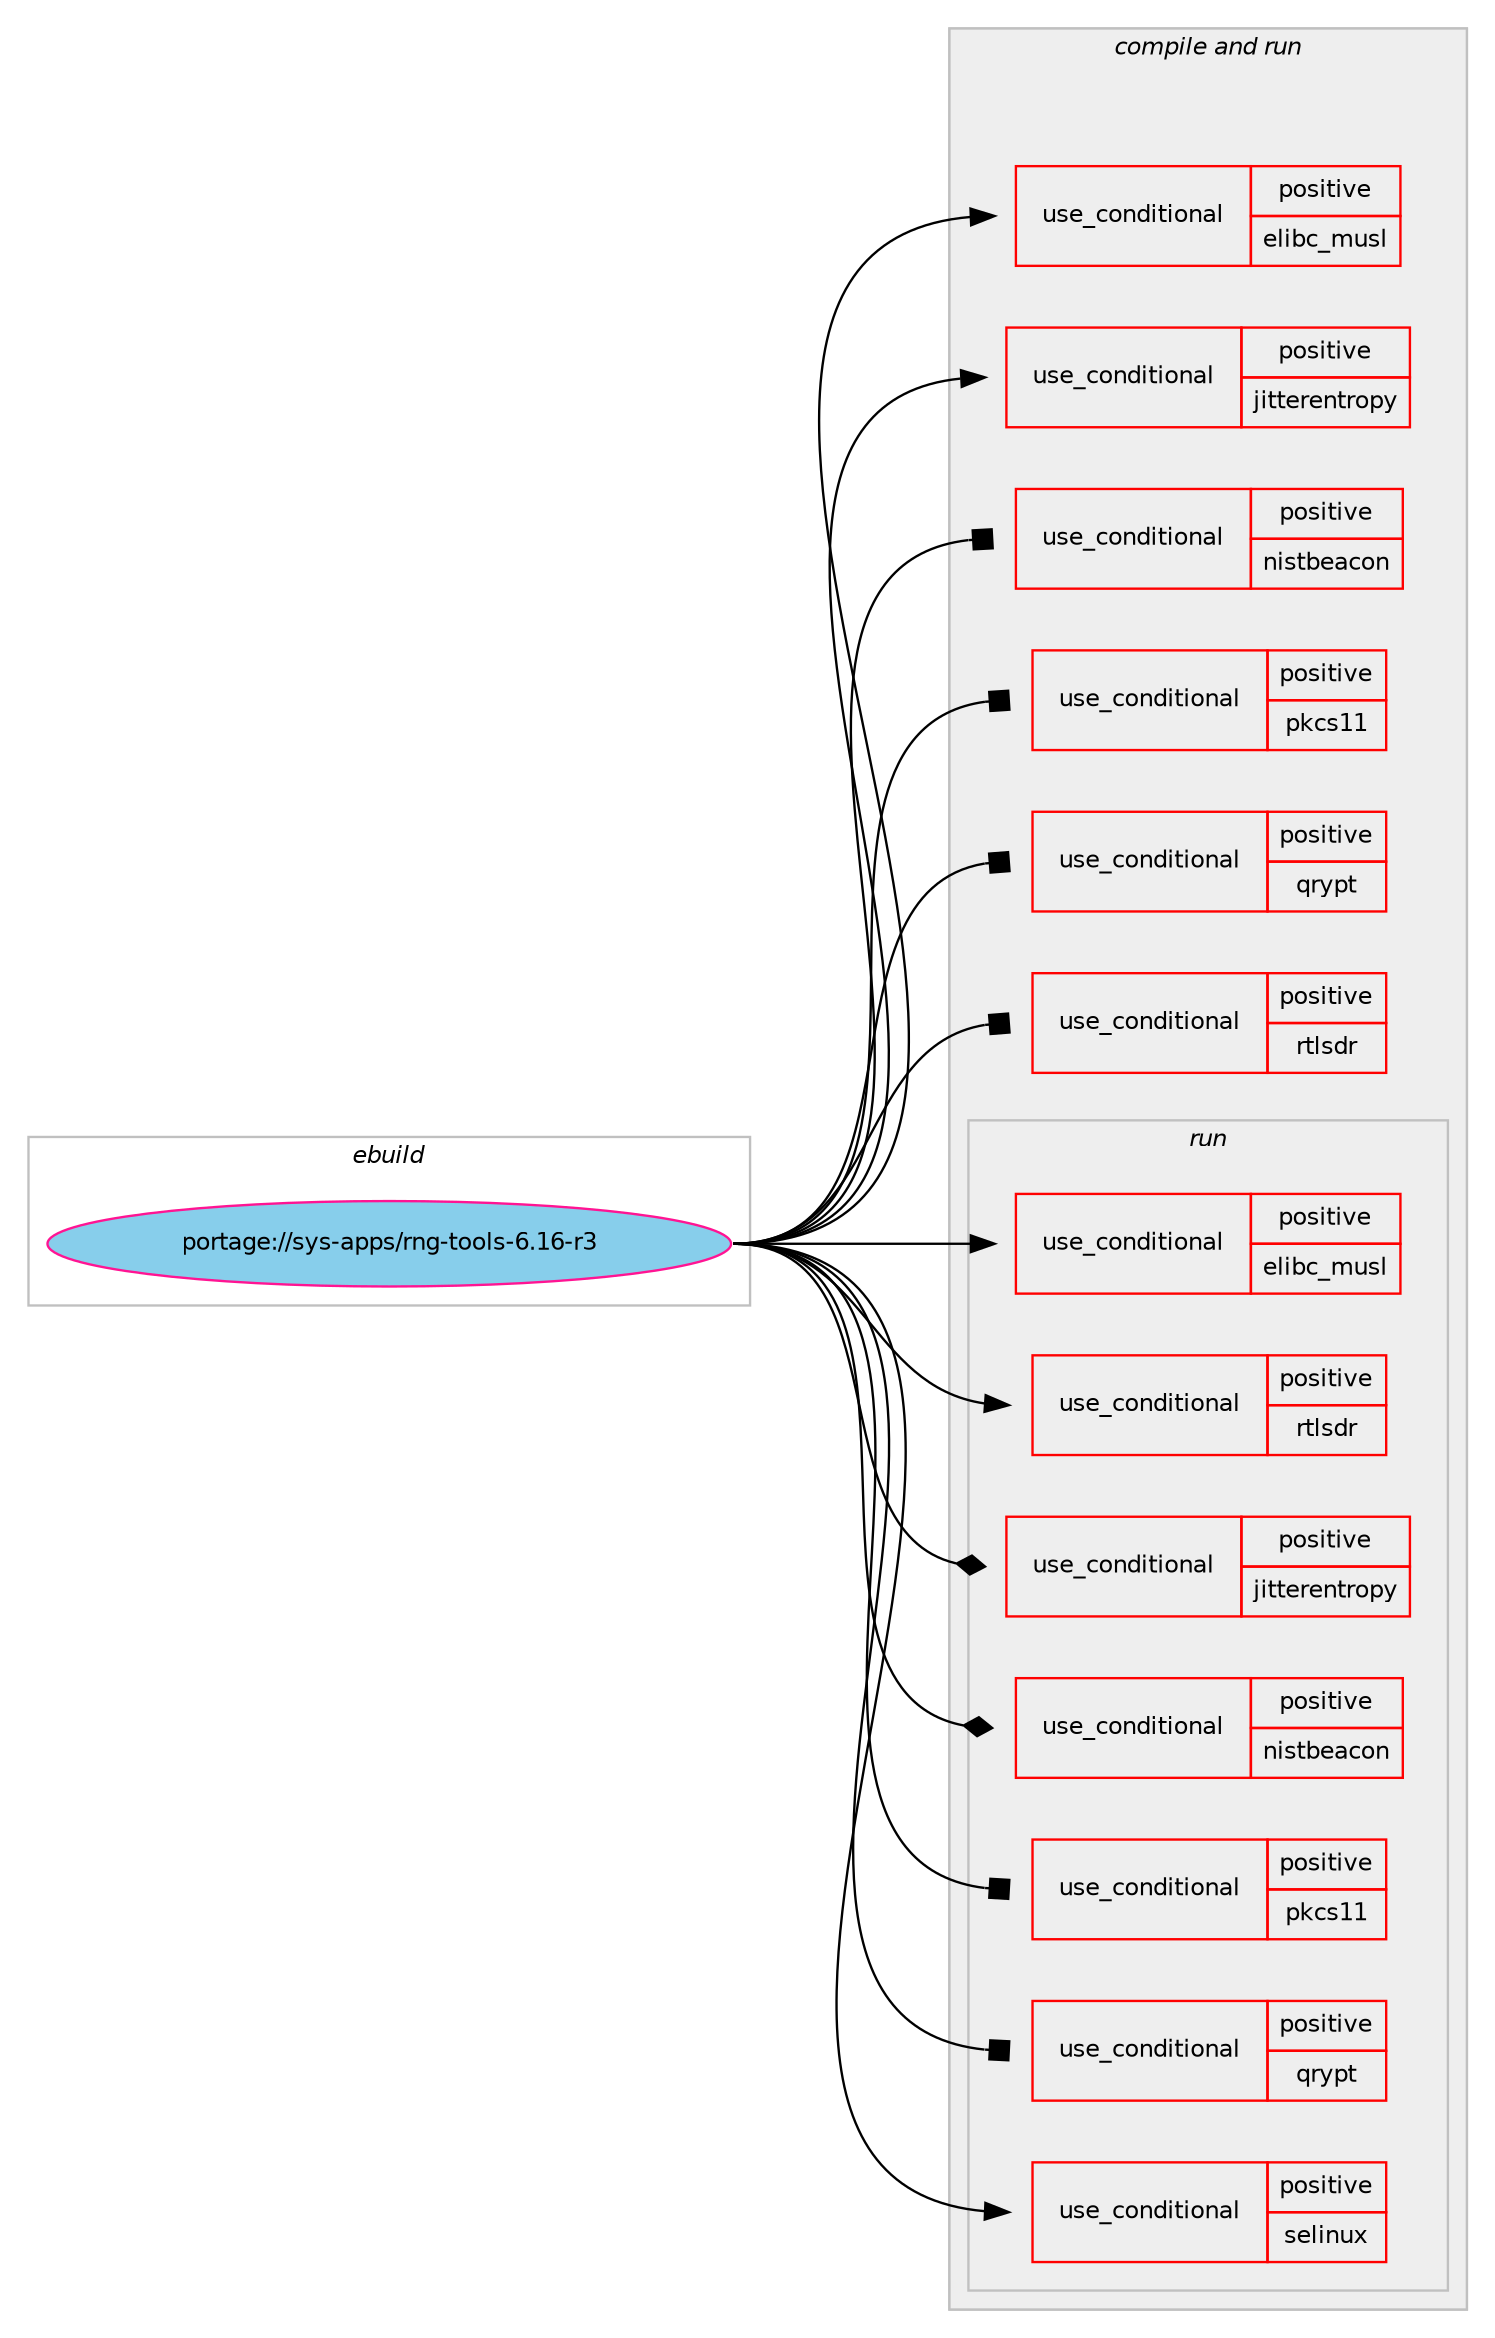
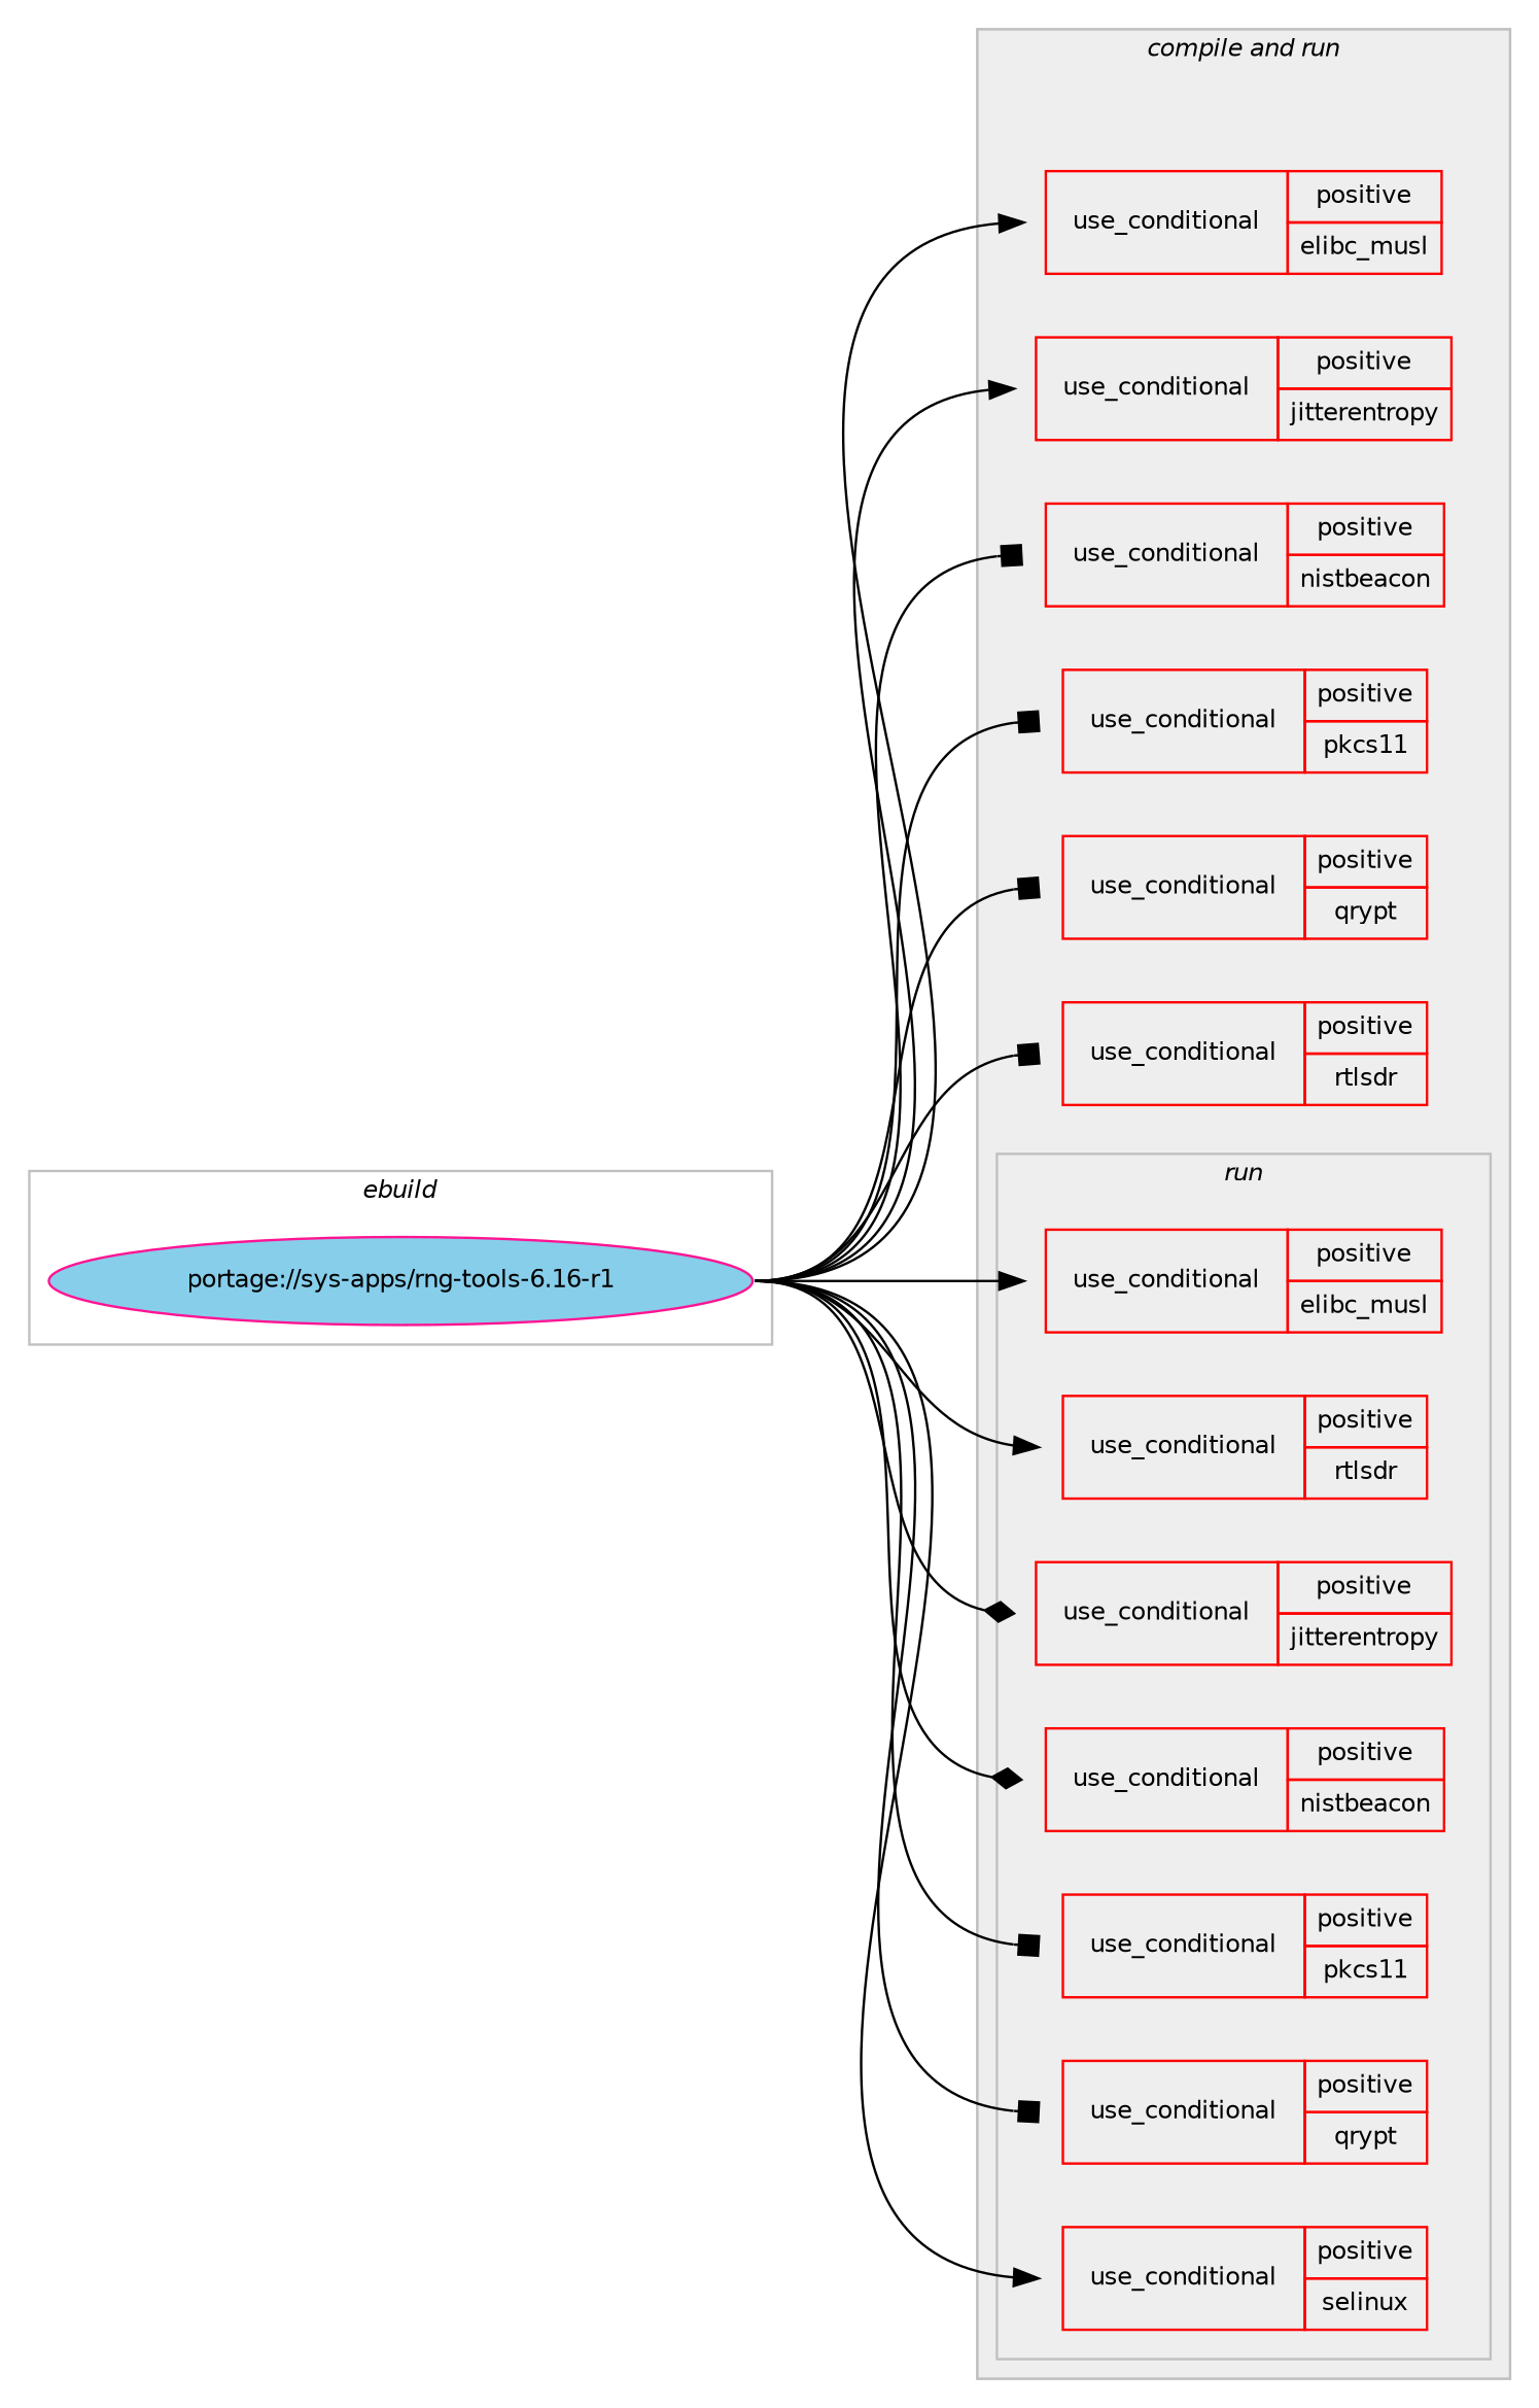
  digraph {
    compound=true
    concentrate=true
    fontname=Helvetica
    fontsize=10
    newrank=true
    rankdir=LR
    ranksep=1.5
    node [color=red fontname=Helvetica fontsize=10 shape=none]
    edge [arrowhead=box headport=w style=solid tailport=e weight=20]
-   n1 [color=deeppink label="portage://sys-apps/rng-tools-6.16-r3" width=4 style=filled fillcolor=skyblue shape=""]
+   n1 [color=deeppink label="portage://sys-apps/rng-tools-6.16-r1" width=4 style=filled fillcolor=skyblue shape=""]
    n2 [label=<<TABLE BORDER="0" CELLBORDER="1" CELLSPACING="0" CELLPADDING="4"><TR><TD ROWSPAN="3" CELLPADDING="10">use_conditional</TD></TR><TR><TD>positive</TD></TR><TR><TD>elibc_musl</TD></TR></TABLE>>]
    n3 [label=<<TABLE BORDER="0" CELLBORDER="1" CELLSPACING="0" CELLPADDING="4"><TR><TD ROWSPAN="3" CELLPADDING="10">use_conditional</TD></TR><TR><TD>positive</TD></TR><TR><TD>jitterentropy</TD></TR></TABLE>>]
    n4 [label=<<TABLE BORDER="0" CELLBORDER="1" CELLSPACING="0" CELLPADDING="4"><TR><TD ROWSPAN="3" CELLPADDING="10">use_conditional</TD></TR><TR><TD>positive</TD></TR><TR><TD>nistbeacon</TD></TR></TABLE>>]
    n5 [label=<<TABLE BORDER="0" CELLBORDER="1" CELLSPACING="0" CELLPADDING="4"><TR><TD ROWSPAN="3" CELLPADDING="10">use_conditional</TD></TR><TR><TD>positive</TD></TR><TR><TD>pkcs11</TD></TR></TABLE>>]
    n6 [label=<<TABLE BORDER="0" CELLBORDER="1" CELLSPACING="0" CELLPADDING="4"><TR><TD ROWSPAN="3" CELLPADDING="10">use_conditional</TD></TR><TR><TD>positive</TD></TR><TR><TD>qrypt</TD></TR></TABLE>>]
    n7 [label=<<TABLE BORDER="0" CELLBORDER="1" CELLSPACING="0" CELLPADDING="4"><TR><TD ROWSPAN="3" CELLPADDING="10">use_conditional</TD></TR><TR><TD>positive</TD></TR><TR><TD>rtlsdr</TD></TR></TABLE>>]
    n8 [label=<<TABLE BORDER="0" CELLBORDER="1" CELLSPACING="0" CELLPADDING="4"><TR><TD ROWSPAN="3" CELLPADDING="10">use_conditional</TD></TR><TR><TD>positive</TD></TR><TR><TD>elibc_musl</TD></TR></TABLE>>]
    n9 [label=<<TABLE BORDER="0" CELLBORDER="1" CELLSPACING="0" CELLPADDING="4"><TR><TD ROWSPAN="3" CELLPADDING="10">use_conditional</TD></TR><TR><TD>positive</TD></TR><TR><TD>rtlsdr</TD></TR></TABLE>>]
    n10 [label=<<TABLE BORDER="0" CELLBORDER="1" CELLSPACING="0" CELLPADDING="4"><TR><TD ROWSPAN="3" CELLPADDING="10">use_conditional</TD></TR><TR><TD>positive</TD></TR><TR><TD>jitterentropy</TD></TR></TABLE>>]
    n11 [label=<<TABLE BORDER="0" CELLBORDER="1" CELLSPACING="0" CELLPADDING="4"><TR><TD ROWSPAN="3" CELLPADDING="10">use_conditional</TD></TR><TR><TD>positive</TD></TR><TR><TD>nistbeacon</TD></TR></TABLE>>]
    n12 [label=<<TABLE BORDER="0" CELLBORDER="1" CELLSPACING="0" CELLPADDING="4"><TR><TD ROWSPAN="3" CELLPADDING="10">use_conditional</TD></TR><TR><TD>positive</TD></TR><TR><TD>pkcs11</TD></TR></TABLE>>]
    n13 [label=<<TABLE BORDER="0" CELLBORDER="1" CELLSPACING="0" CELLPADDING="4"><TR><TD ROWSPAN="3" CELLPADDING="10">use_conditional</TD></TR><TR><TD>positive</TD></TR><TR><TD>qrypt</TD></TR></TABLE>>]
    n14 [label=<<TABLE BORDER="0" CELLBORDER="1" CELLSPACING="0" CELLPADDING="4"><TR><TD ROWSPAN="3" CELLPADDING="10">use_conditional</TD></TR><TR><TD>positive</TD></TR><TR><TD>selinux</TD></TR></TABLE>>]
    subgraph cluster_1 {
      color=gray
      label=<<i>ebuild</i>>
      rank=same
      n1
    }
    subgraph cluster_2 {
      color=gray
      label=<<i>dependencies</i>>
      subgraph cluster_3 {
        color=gray
        fillcolor="#eeeeee"
        label=<<i>compile</i>>
        style=filled
        subgraph sub_4 {
          color=gray
          fillcolor="#eeeeee"
          label=<<i>compile</i>>
          style=filled
          n2
        }
        subgraph sub_5 {
          color=gray
          fillcolor="#eeeeee"
          label=<<i>compile</i>>
          style=filled
          n3
        }
        subgraph sub_6 {
          color=gray
          fillcolor="#eeeeee"
          label=<<i>compile</i>>
          style=filled
          n4
        }
        subgraph sub_7 {
          color=gray
          fillcolor="#eeeeee"
          label=<<i>compile</i>>
          style=filled
          n5
        }
        subgraph sub_8 {
          color=gray
          fillcolor="#eeeeee"
          label=<<i>compile</i>>
          style=filled
          n6
        }
        subgraph sub_9 {
          color=gray
          fillcolor="#eeeeee"
          label=<<i>compile</i>>
          style=filled
          n7
        }
      }
      subgraph cluster_10 {
        color=gray
        fillcolor="#eeeeee"
        label=<<i>compile and run</i>>
        style=filled
      }
      subgraph cluster_11 {
        color=gray
        fillcolor="#eeeeee"
        label=<<i>run</i>>
        style=filled
        subgraph sub_12 {
          color=gray
          fillcolor="#eeeeee"
          label=<<i>run</i>>
          style=filled
          n8
        }
        subgraph sub_13 {
          color=gray
          fillcolor="#eeeeee"
          label=<<i>run</i>>
          style=filled
          n9
        }
        subgraph sub_14 {
          color=gray
          fillcolor="#eeeeee"
          label=<<i>run</i>>
          style=filled
          n10
        }
        subgraph sub_15 {
          color=gray
          fillcolor="#eeeeee"
          label=<<i>run</i>>
          style=filled
          n11
        }
        subgraph sub_16 {
          color=gray
          fillcolor="#eeeeee"
          label=<<i>run</i>>
          style=filled
          n12
        }
        subgraph sub_17 {
          color=gray
          fillcolor="#eeeeee"
          label=<<i>run</i>>
          style=filled
          n13
        }
        subgraph sub_18 {
          color=gray
          fillcolor="#eeeeee"
          label=<<i>run</i>>
          style=filled
          n14
        }
      }
    }
    subgraph cluster_19 {
      color=gray
      label=<<i>candidates</i>>
      rank=same
    }
    n1 -> n2 [arrowhead=normal]
    n1 -> n3 [arrowhead=normal]
    n1 -> n4
    n1 -> n5
    n1 -> n6
    n1 -> n7
    n1 -> n8 [arrowhead=normal]
    n1 -> n9 [arrowhead=normal]
    n1 -> n10 [arrowhead=diamond]
    n1 -> n11 [arrowhead=diamond]
    n1 -> n12
    n1 -> n13
    n1 -> n14 [arrowhead=normal]
  }
